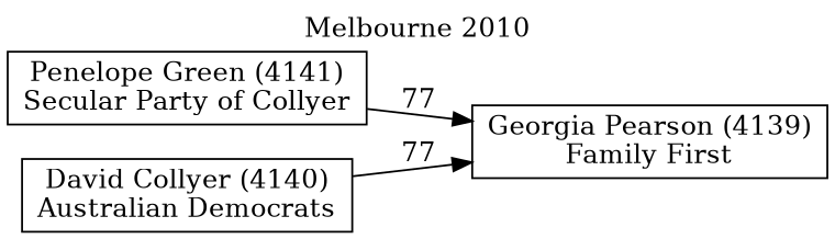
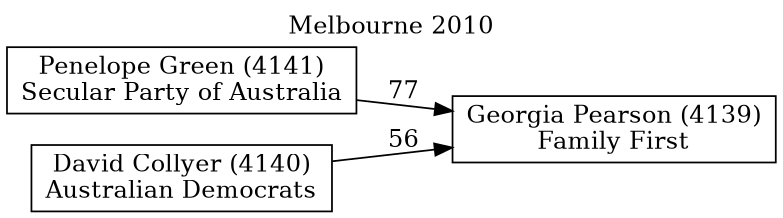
  digraph {
    label="Melbourne 2010"
    labelloc=t
    mclimit=10
    rankdir=LR
    node [shape=box]
    n1 [label="Georgia Pearson (4139)\nFamily First"]
-   n2 [label="Penelope Green (4141)\nSecular Party of Collyer"]
+   n2 [label="Penelope Green (4141)\nSecular Party of Australia"]
    n3 [label="David Collyer (4140)\nAustralian Democrats"]
    n2 -> n1 [label=77]
-   n3 -> n1 [label=77]
+   n3 -> n1 [label=56]
  }
